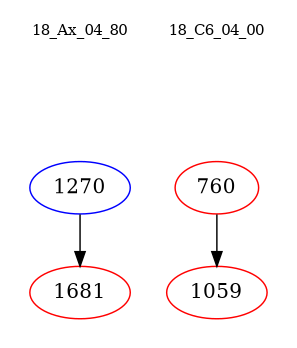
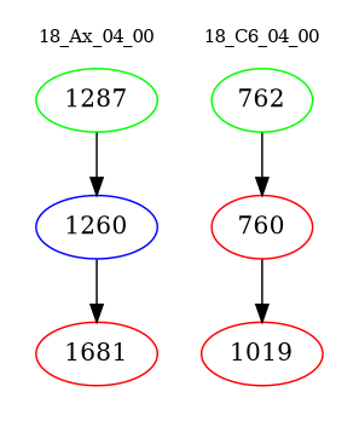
  digraph {
    node [color=red]
    edge [color=black]
-   n2 [color=blue label=1270]
+   n1 [color=green label=1287]
+   n2 [color=blue label=1260]
    n3 [label=1681]
+   n4 [color=green label=762]
    n5 [label=760]
-   n6 [label=1059]
+   n6 [label=1019]
    subgraph cluster_1 {
      color=white
      fontsize=10
-     label="18_Ax_04_80"
+     label="18_Ax_04_00"
+     n1
      n2
      n3
    }
    subgraph cluster_2 {
      color=white
      fontsize=10
      label="18_C6_04_00"
+     n4
      n5
      n6
    }
+   n1 -> n2
    n2 -> n3
+   n4 -> n5
    n5 -> n6
  }
